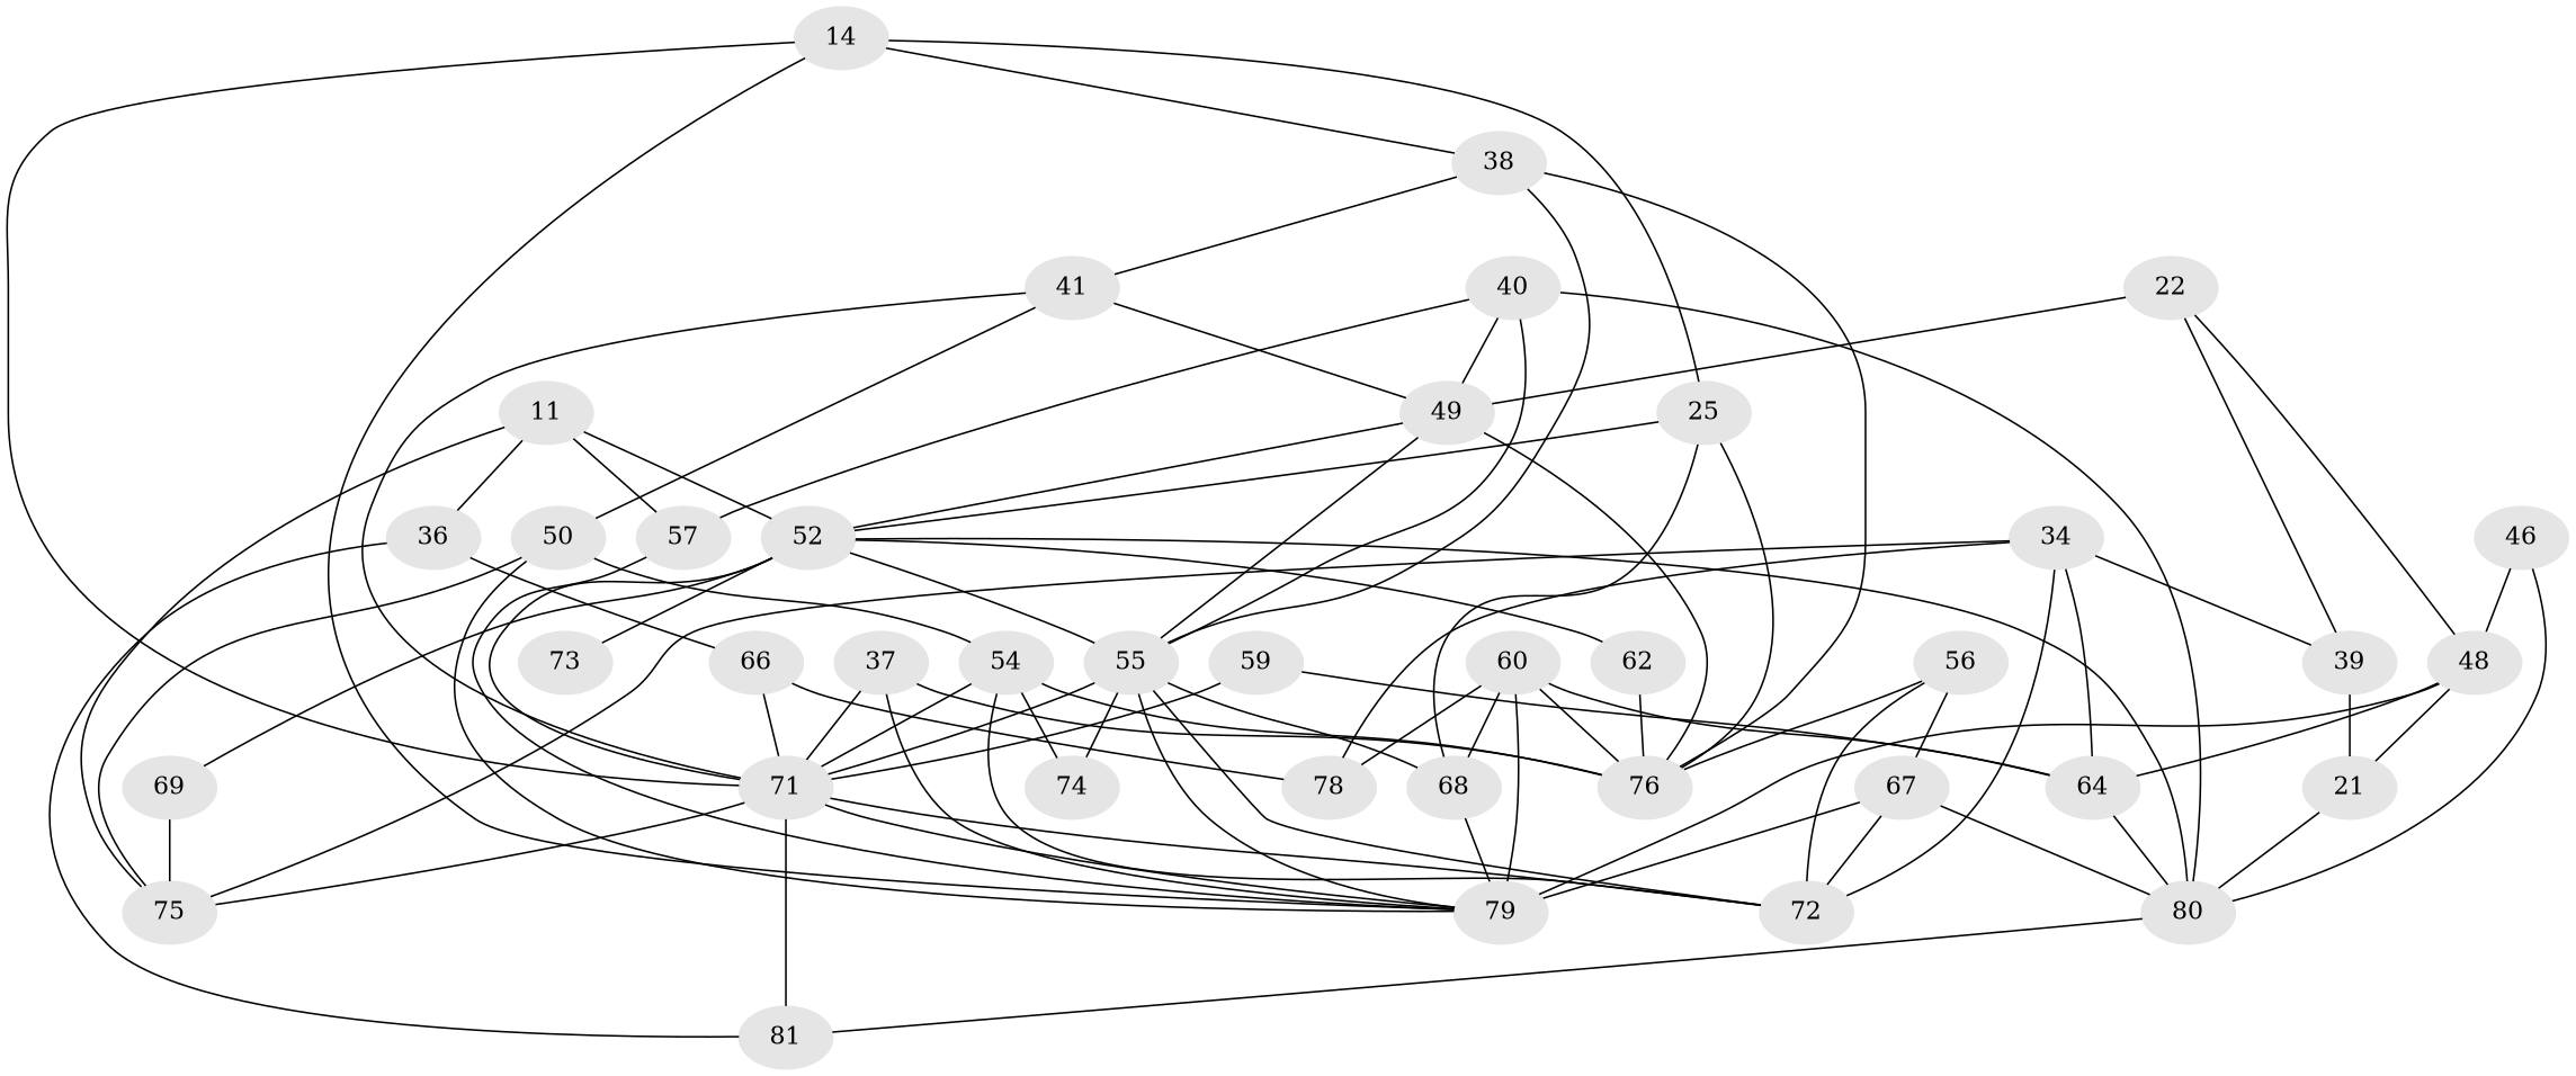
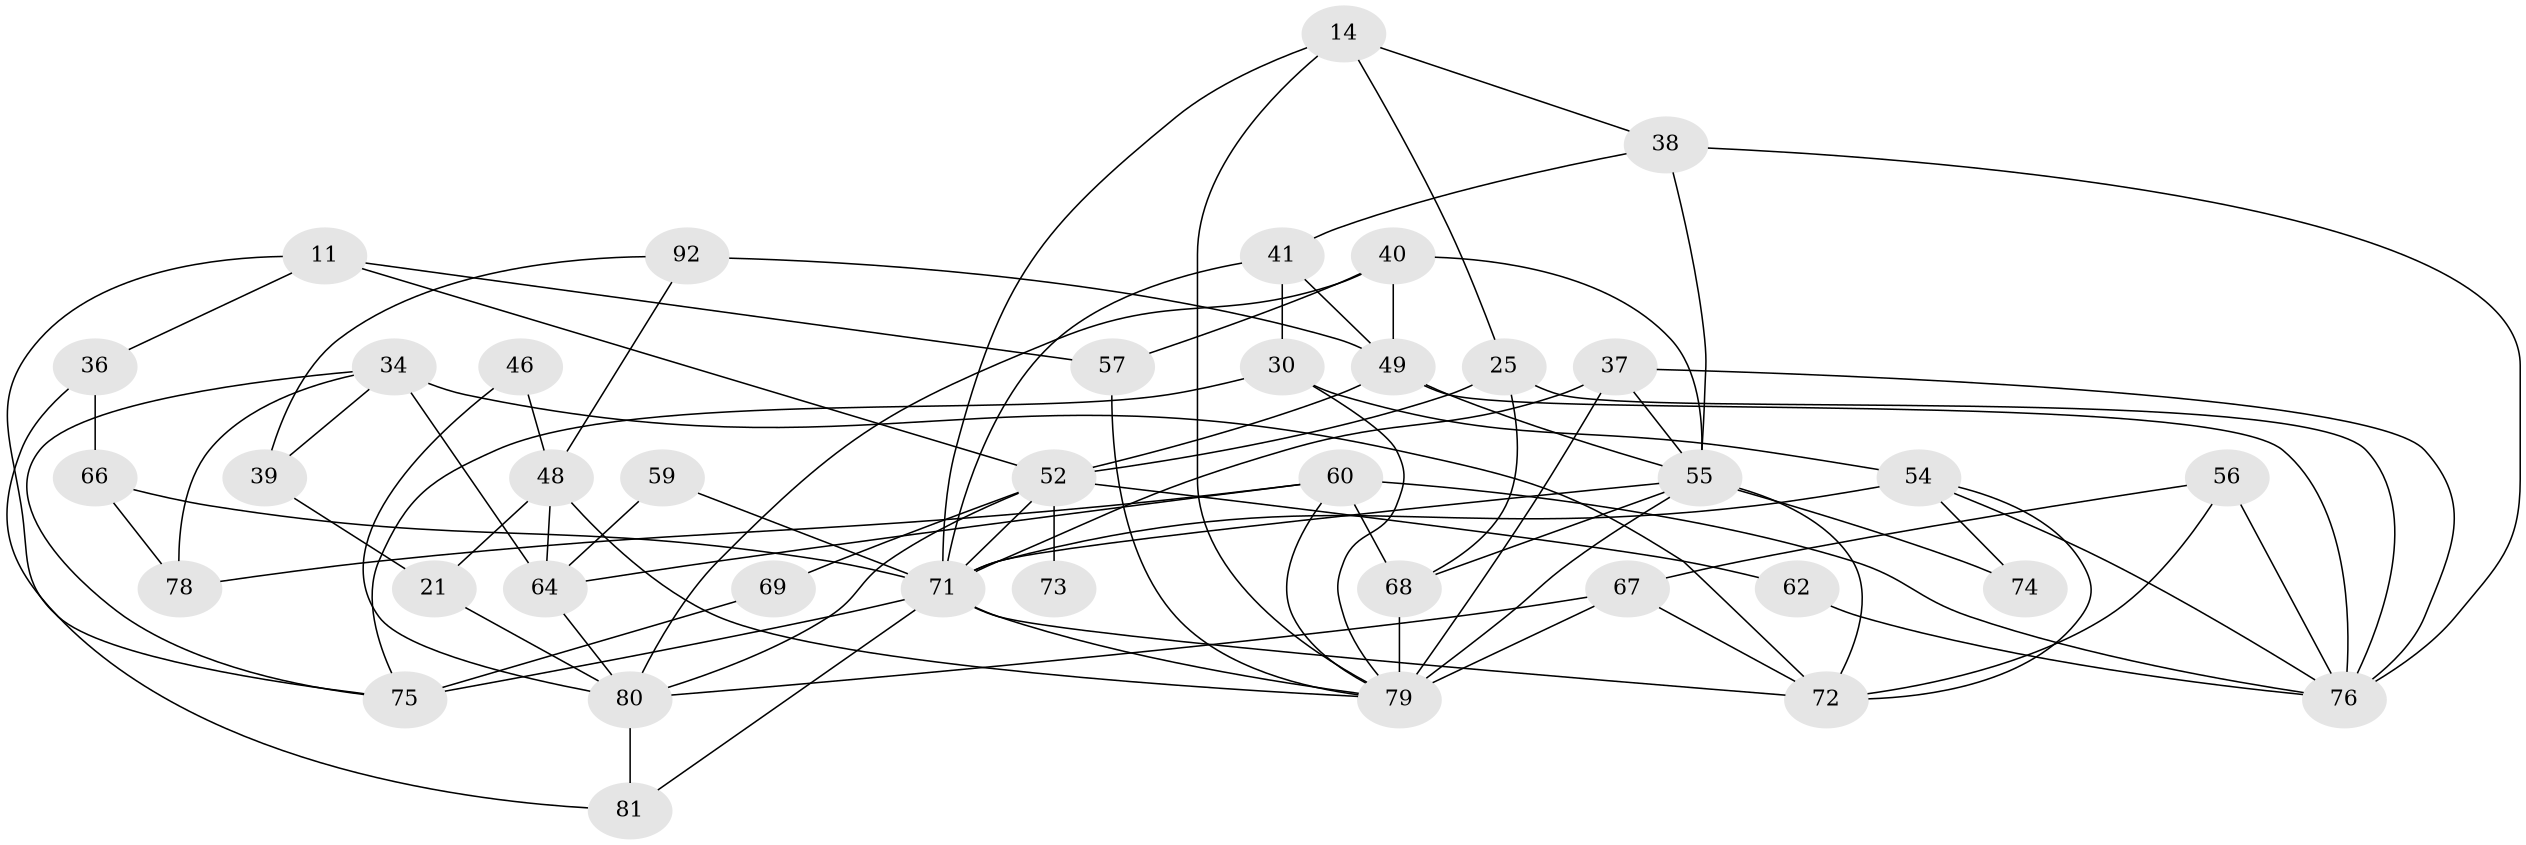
  graph {
    node [color=gray90 style=filled]
    11
    36
    52 [super="+2+35"]
    57
    75 [super="+6+30+53"]
    66 [super="+27"]
    81
    71 [super="+12+70+14"]
    55 [super="+33+42"]
    80 [super="+1+19"]
    62
    69
    73
    79 [super="+23+77"]
    76 [super="+47"]
-   22
+   22 [label=92]
    39
    48
    49 [super="+13"]
    n20 [label=21]
    64
    n22 [label=14]
    25
    38
    68 [super="+26"]
    41
    72 [super="+15+21"]
    34 [super="+20"]
    78
    37
-   50
+   50 [label=30]
    74 [super="+16"]
    40
    54 [super="+9"]
    46
    56 [super="+18"]
    67 [super="+32+44"]
    59
    60 [super="+29+58"]
    11 -- 36
    11 -- 52
    11 -- 57
    11 -- 75
    36 -- 66
    36 -- 81
    52 -- 71 [weight=2]
-   52 -- 55
+   37 -- 55
    52 -- 80 [weight=2]
    52 -- 62
    52 -- 69 [weight=2]
    52 -- 73 [weight=3]
    57 -- 79
    66 -- 71
    66 -- 78
    71 -- 75 [weight=2]
    71 -- 81
    71 -- 79
    71 -- 72
    55 -- 71
    55 -- 79
    55 -- 68
    55 -- 72 [weight=2]
    55 -- 74 [weight=3]
    80 -- 81
    62 -- 76
    69 -- 75 [weight=2]
    22 -- 39
    22 -- 48
    22 -- 49 [weight=2]
    39 -- n20
    48 -- 79
    48 -- n20
    48 -- 64
    49 -- 52
    49 -- 55 [weight=2]
    49 -- 76 [weight=3]
    n20 -- 80
    64 -- 80
    n22 -- 71
    n22 -- 79
    n22 -- 25
    n22 -- 38
    25 -- 52
    25 -- 76
    25 -- 68
    38 -- 55
    38 -- 76
    38 -- 41
    68 -- 79 [weight=3]
    41 -- 71
    41 -- 49
    41 -- 50
    34 -- 75
    34 -- 39
    34 -- 64
    34 -- 72 [weight=2]
    34 -- 78
    37 -- 71
    37 -- 79
    37 -- 76
    50 -- 75 [weight=2]
    50 -- 79
    50 -- 54
    40 -- 57
    40 -- 55 [weight=2]
    40 -- 80
    40 -- 49
    54 -- 71 [weight=2]
    54 -- 76
    54 -- 72
    54 -- 74
    46 -- 80
    46 -- 48
    56 -- 76
    56 -- 72 [weight=2]
    56 -- 67
    67 -- 80
    67 -- 79 [weight=6]
    67 -- 72 [weight=2]
    59 -- 71
    59 -- 64
    60 -- 79 [weight=2]
    60 -- 76
    60 -- 64
    60 -- 68
    60 -- 78
  }
